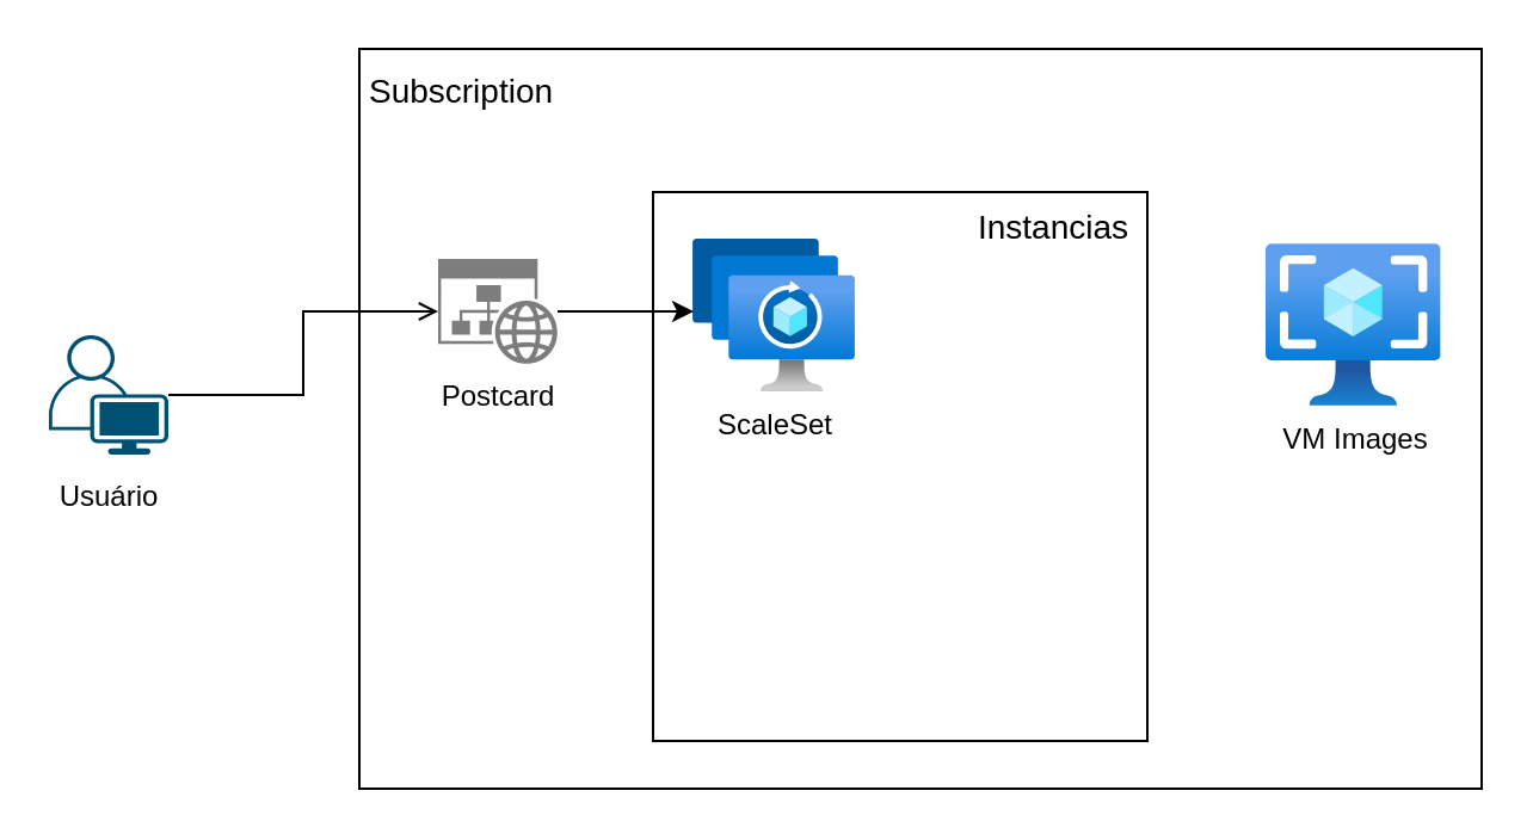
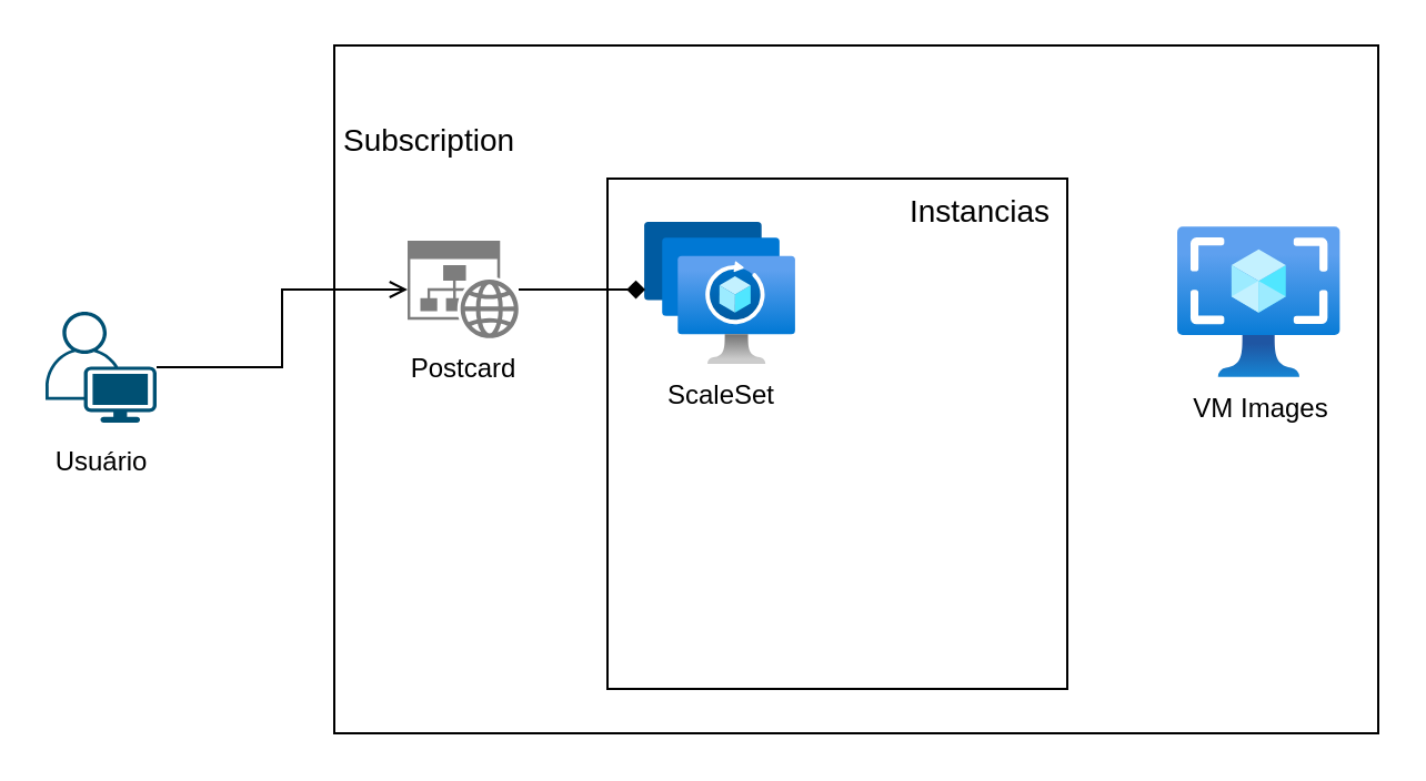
  <mxCell id="0" />
  <mxCell id="1" parent="0" />
  <mxCell id="2" value="" style="rounded=0;whiteSpace=wrap;html=1;" parent="1" vertex="1"><mxGeometry x="150" y="20" width="470" height="310" as="geometry" /></mxCell>
  <mxCell id="3" value="" style="rounded=0;whiteSpace=wrap;html=1;" parent="1" vertex="1"><mxGeometry x="273" y="80" width="207" height="230" as="geometry" /></mxCell>
  <mxCell id="4" value="ScaleSet" style="aspect=fixed;html=1;points=[];align=center;image;fontSize=12;image=img/lib/azure2/networking/Spot_VMSS.svg;" parent="1" vertex="1"><mxGeometry x="290" y="100" width="68" height="64" as="geometry" /></mxCell>
  <mxCell id="5" value="VM Images" style="aspect=fixed;html=1;points=[];align=center;image;fontSize=12;image=img/lib/azure2/compute/Images.svg;" parent="1" vertex="1"><mxGeometry x="530" y="102" width="73.3" height="68" as="geometry" /></mxCell>
- <mxCell id="6" style="edgeStyle=orthogonalEdgeStyle;rounded=0;orthogonalLoop=1;jettySize=auto;html=1;entryX=0;entryY=0.469;entryDx=0;entryDy=0;entryPerimeter=0;" parent="1" source="7" target="4" edge="1"><mxGeometry relative="1" as="geometry" /></mxCell>
+ <mxCell id="6" style="edgeStyle=orthogonalEdgeStyle;rounded=0;orthogonalLoop=1;jettySize=auto;html=1;entryX=0;entryY=0.469;entryDx=0;entryDy=0;entryPerimeter=0;endArrow=diamond;" parent="1" source="7" target="4" edge="1"><mxGeometry relative="1" as="geometry" /></mxCell>
  <mxCell id="7" value="Postcard" style="sketch=0;aspect=fixed;pointerEvents=1;shadow=0;dashed=0;html=1;strokeColor=none;labelPosition=center;verticalLabelPosition=bottom;verticalAlign=top;align=center;shape=mxgraph.mscae.enterprise.website_generic;fillColor=#7D7D7D;" parent="1" vertex="1"><mxGeometry x="183" y="108" width="50" height="44" as="geometry" /></mxCell>
- <mxCell id="8" value="Subscription" style="text;html=1;strokeColor=none;fillColor=none;align=center;verticalAlign=middle;whiteSpace=wrap;rounded=0;fontSize=14;" parent="1" vertex="1"><mxGeometry x="157" y="20" width="72" height="36" as="geometry" /></mxCell>
+ <mxCell id="8" value="Subscription" style="text;html=1;strokeColor=none;fillColor=none;align=center;verticalAlign=middle;whiteSpace=wrap;rounded=0;fontSize=14;" parent="1" vertex="1"><mxGeometry x="157" y="45" width="72" height="36" as="geometry" /></mxCell>
  <mxCell id="9" value="Instancias" style="text;html=1;strokeColor=none;fillColor=none;align=center;verticalAlign=middle;whiteSpace=wrap;rounded=0;fontSize=14;" parent="1" vertex="1"><mxGeometry x="396" y="80" width="90" height="30" as="geometry" /></mxCell>
  <mxCell id="10" style="edgeStyle=orthogonalEdgeStyle;rounded=0;orthogonalLoop=1;jettySize=auto;html=1;entryX=0;entryY=0.5;entryDx=0;entryDy=0;entryPerimeter=0;fontSize=16;endArrow=open;" parent="1" source="11" target="7" edge="1"><mxGeometry relative="1" as="geometry" /></mxCell>
  <mxCell id="11" value="&lt;font style=&quot;font-size: 12px;&quot;&gt;Usuário&lt;/font&gt;" style="points=[[0.35,0,0],[0.98,0.51,0],[1,0.71,0],[0.67,1,0],[0,0.795,0],[0,0.65,0]];verticalLabelPosition=bottom;sketch=0;html=1;verticalAlign=top;aspect=fixed;align=center;pointerEvents=1;shape=mxgraph.cisco19.user;fillColor=#005073;strokeColor=none;fontSize=16;" parent="1" vertex="1"><mxGeometry x="20" y="140" width="50" height="50" as="geometry" /></mxCell>
